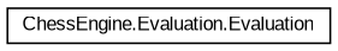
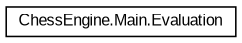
  digraph {
    rankdir=LR
    fontname="Liberation Sans"
-   n1 [color=black fillcolor=white fontname="Liberation Sans" fontsize=10 height=0.2 label="ChessEngine.Evaluation.Evaluation" shape=record style=filled width=0.4]
+   n1 [color=black fillcolor=white fontname="Liberation Sans" fontsize=10 height=0.2 label="ChessEngine.Main.Evaluation" shape=record style=filled width=0.4]
  }
